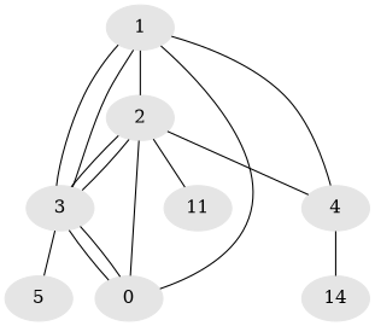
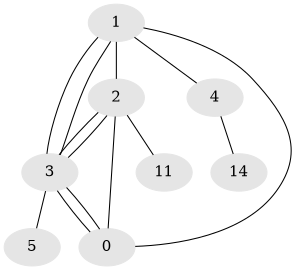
  graph {
    node [color=gray90 style=filled]
    1 [super="+9+10"]
    2
    3 [super="+6+13"]
    4
    n5 [label=0 super="+8+17+20"]
    11 [super="+13+15+16"]
    5 [super="+12+19"]
    14 [super="+18"]
    1 -- 2
    1 -- 3
    1 -- 3
    1 -- 4
    1 -- n5
    2 -- 3
    2 -- 3
-   2 -- 4
    2 -- n5
    2 -- 11
    3 -- n5
    3 -- n5
    3 -- 5
    4 -- 14
  }
